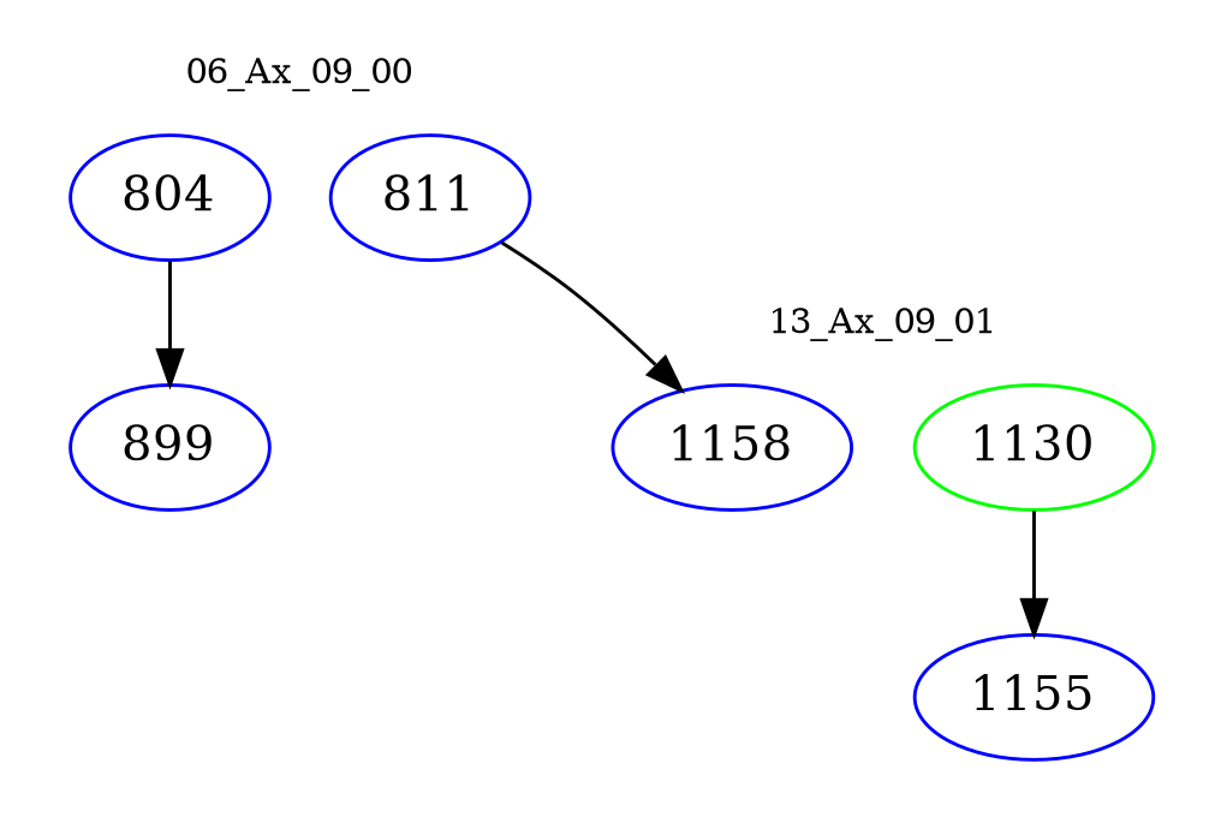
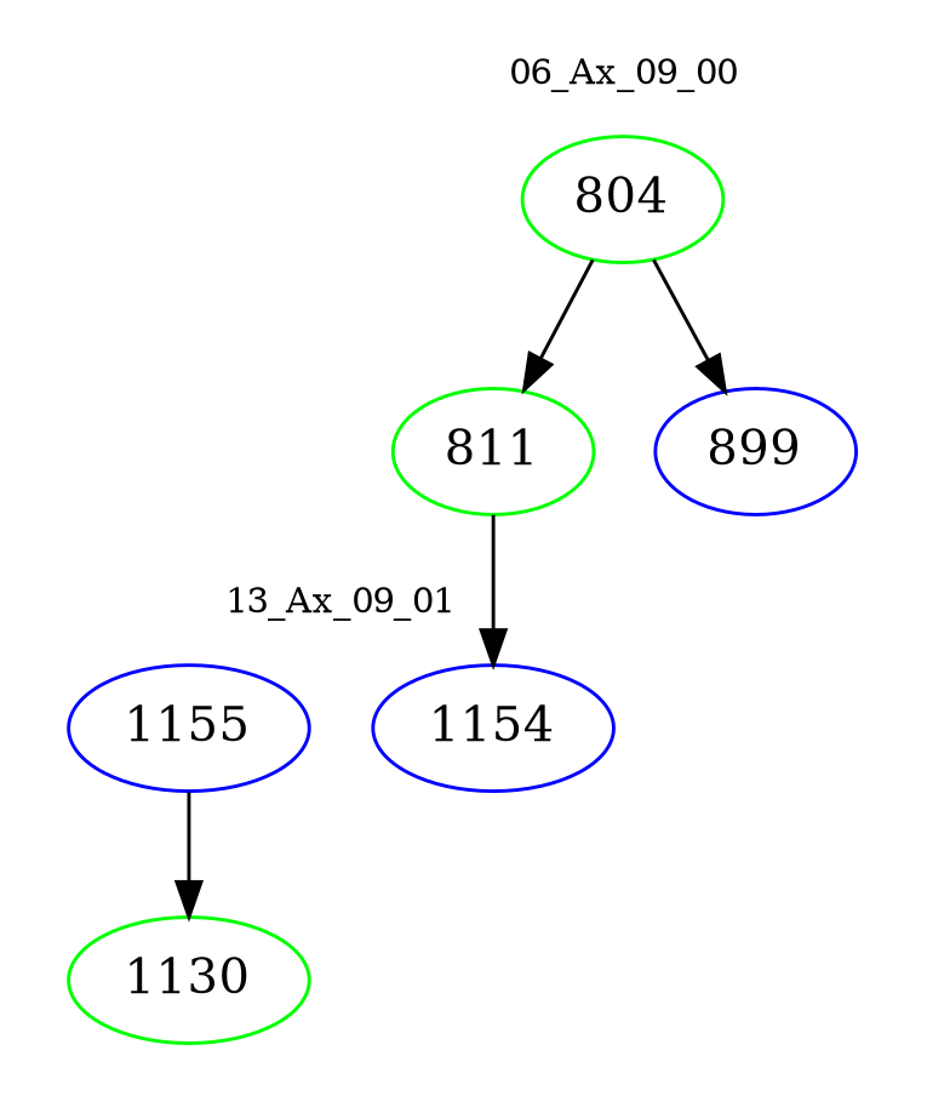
  digraph {
    node [color=blue]
    edge [color=black]
    n1 [color=green label=1130]
-   n2 [label=1158]
+   n2 [label=1154]
    n3 [label=1155]
-   n4 [label=804]
-   n5 [label=811]
+   n4 [color=green label=804]
+   n5 [color=green label=811]
    n6 [label=899]
    subgraph cluster_1 {
      color=white
      fontsize=10
      label="13_Ax_09_01"
      n1
      n2
      n3
    }
    subgraph cluster_2 {
      color=white
      fontsize=10
      label="06_Ax_09_00"
      n4
      n5
      n6
    }
-   n1 -> n3
+   n3 -> n1
+   n4 -> n5
    n4 -> n6
    n5 -> n2
  }
